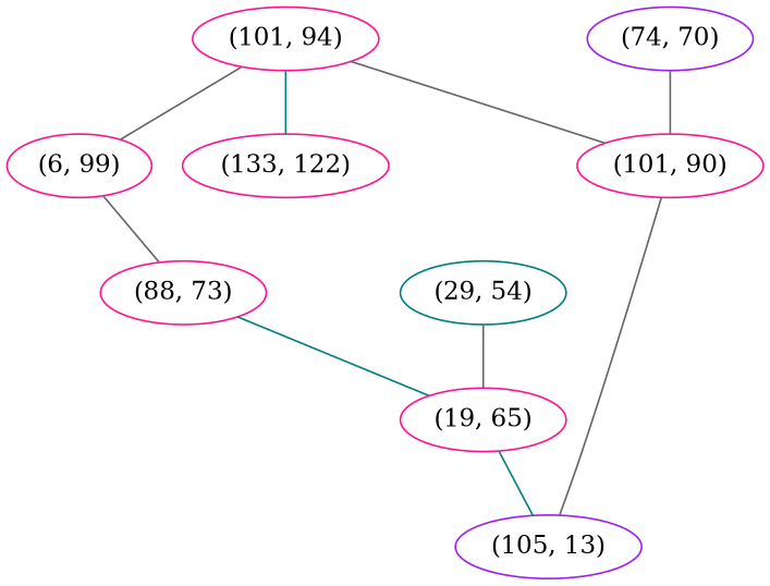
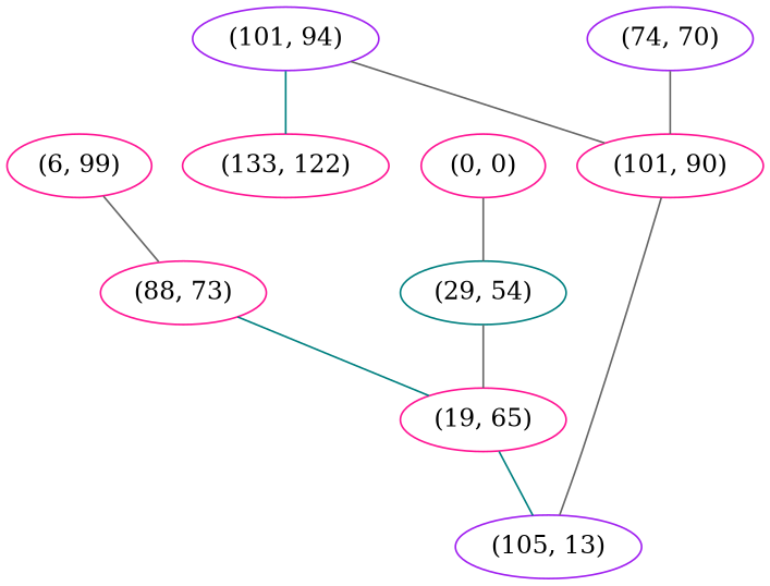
  graph {
    node [color=deeppink]
    edge [color=gray40 weight=1]
-   "(101, 94)"
+   "(101, 94)" [color=purple]
    "(6, 99)"
    n3 [label="(133, 122)"]
    "(101, 90)"
    n5 [label="(88, 73)"]
    n6 [color=purple label="(105, 13)"]
    "(19, 65)"
    "(29, 54)" [color=teal]
+   "(0, 0)"
    "(74, 70)" [color=purple]
-   "(101, 94)" -- "(6, 99)"
    "(101, 94)" -- n3 [color=teal]
    "(101, 94)" -- "(101, 90)"
    "(6, 99)" -- n5
    "(101, 90)" -- n6
    n5 -- "(19, 65)" [color=teal]
    "(19, 65)" -- n6 [color=teal]
    "(29, 54)" -- "(19, 65)"
+   "(0, 0)" -- "(29, 54)" [weight=4]
    "(74, 70)" -- "(101, 90)"
  }
